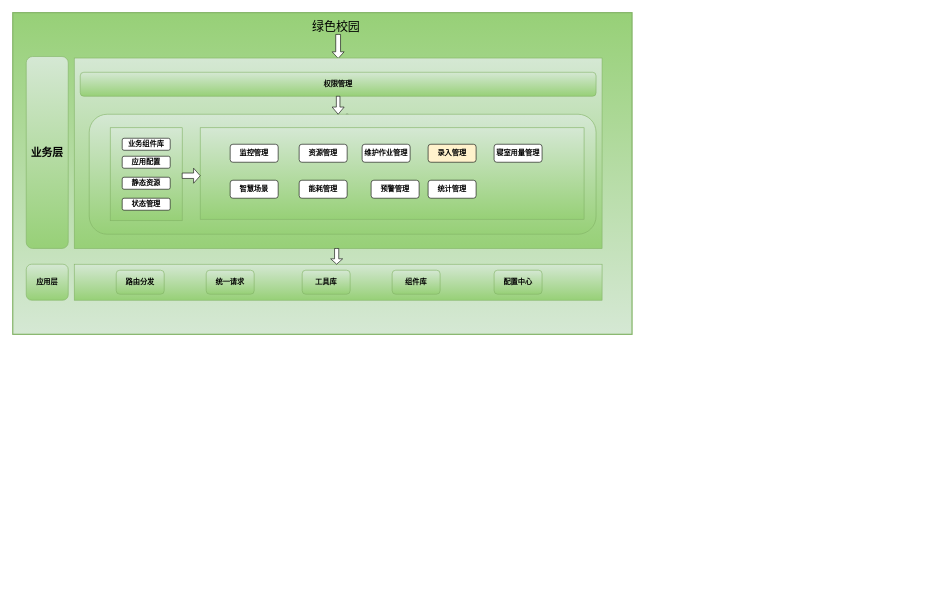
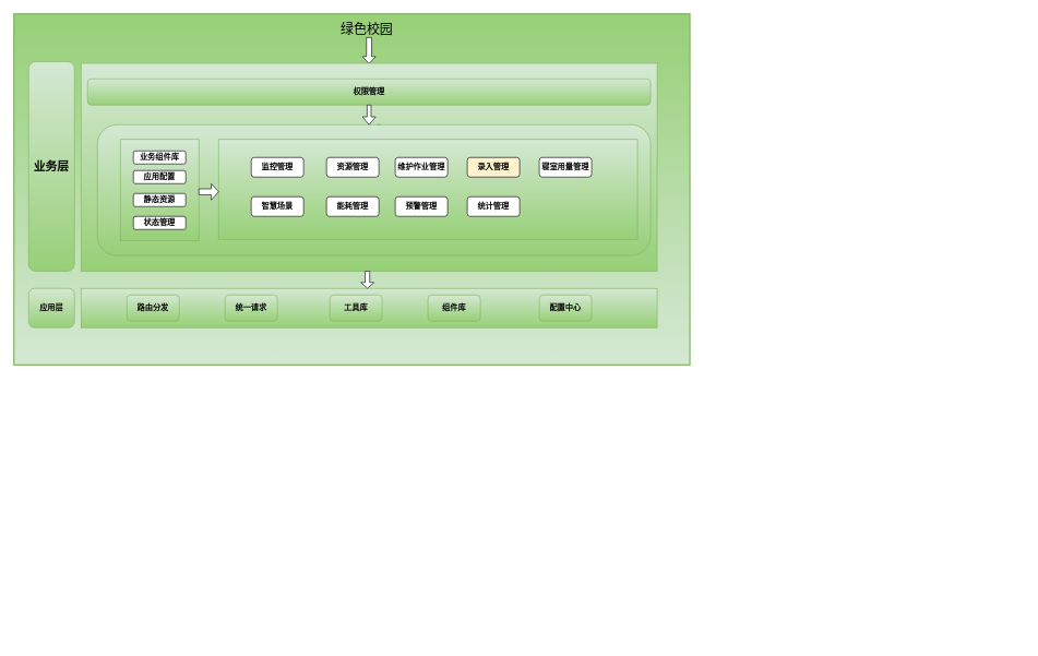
  <mxCell id="0" style=";html=1;" />
  <mxCell id="1" style=";html=1;" parent="0" />
  <mxCell id="2" value="&amp;nbsp; &amp;nbsp; &amp;nbsp; &amp;nbsp; 绿色校园" style="whiteSpace=wrap;html=1;rounded=1;shadow=0;strokeColor=#82b366;strokeWidth=2;fillColor=#d5e8d4;fontSize=20;align=center;arcSize=0;verticalAlign=top;spacingTop=4;direction=west;gradientColor=#97d077;fillStyle=auto;" parent="1" vertex="1"><mxGeometry x="20.5" y="20.62" width="1032.5" height="536.25" as="geometry" /></mxCell>
  <mxCell id="3" style="edgeStyle=orthogonalEdgeStyle;html=1;startArrow=none;startFill=0;startSize=10;endArrow=none;endFill=0;endSize=10;strokeWidth=3;fontSize=11;fontColor=#FFFFFF;strokeColor=#FFFFFF;dashed=1;rounded=0;" parent="1" edge="1"><mxGeometry relative="1" as="geometry"><mxPoint x="504" y="948" as="sourcePoint" /><Array as="points"><mxPoint x="504" y="980" /><mxPoint x="1284" y="980" /></Array></mxGeometry></mxCell>
  <mxCell id="4" value="Subtitle" style="text;html=1;strokeColor=none;fillColor=none;align=center;verticalAlign=middle;whiteSpace=wrap;rounded=0;shadow=0;fontSize=10;fontColor=#009BFF;" parent="1" vertex="1"><mxGeometry x="37" y="340" width="1526" height="20" as="geometry" /></mxCell>
  <mxCell id="5" value="" style="rounded=0;whiteSpace=wrap;html=1;fillColor=#d5e8d4;strokeColor=#82b366;gradientColor=#97d077;" parent="1" vertex="1"><mxGeometry x="123" y="440" width="880" height="60" as="geometry" /></mxCell>
  <mxCell id="6" value="" style="html=1;shadow=0;dashed=0;align=center;verticalAlign=middle;shape=mxgraph.arrows2.arrow;dy=0.6;dx=11;notch=0;direction=south;" vertex="1" parent="1"><mxGeometry x="553" y="56.88" width="20" height="40" as="geometry" /></mxCell>
  <mxCell id="7" value="" style="whiteSpace=wrap;html=1;fillColor=#d5e8d4;strokeColor=#82b366;gradientColor=#97d077;" vertex="1" parent="1"><mxGeometry x="123" y="96.25" width="880" height="317.5" as="geometry" /></mxCell>
  <mxCell id="8" value="权限管理" style="rounded=1;whiteSpace=wrap;html=1;fillColor=#d5e8d4;strokeColor=#82b366;gradientColor=#97d077;fontStyle=1" vertex="1" parent="1"><mxGeometry x="133" y="120" width="860" height="40" as="geometry" /></mxCell>
  <mxCell id="9" value="" style="html=1;shadow=0;dashed=0;align=center;verticalAlign=middle;shape=mxgraph.arrows2.arrow;dy=0.67;dx=20;notch=0;direction=south;" vertex="1" parent="1"><mxGeometry x="573" y="190" width="10" height="30" as="geometry" /></mxCell>
  <mxCell id="10" value="" style="rounded=1;whiteSpace=wrap;html=1;flipH=1;fillColor=#d5e8d4;strokeColor=#82b366;gradientColor=#97d077;" vertex="1" parent="1"><mxGeometry x="148" y="190" width="845" height="200" as="geometry" /></mxCell>
  <mxCell id="11" value="" style="rounded=0;whiteSpace=wrap;html=1;glass=0;fillColor=#d5e8d4;strokeColor=#82b366;gradientColor=#97d077;" vertex="1" parent="1"><mxGeometry x="183" y="212.5" width="120" height="155" as="geometry" /></mxCell>
  <mxCell id="12" value="应用配置" style="rounded=1;whiteSpace=wrap;html=1;fontStyle=1" vertex="1" parent="1"><mxGeometry x="203" y="260" width="80" height="20" as="geometry" /></mxCell>
  <mxCell id="13" value="静态资源" style="rounded=1;whiteSpace=wrap;html=1;fontStyle=1" vertex="1" parent="1"><mxGeometry x="203" y="295" width="80" height="20" as="geometry" /></mxCell>
  <mxCell id="14" value="" style="rounded=0;whiteSpace=wrap;html=1;fillColor=#d5e8d4;strokeColor=#82b366;gradientColor=#97d077;" vertex="1" parent="1"><mxGeometry x="333" y="212.5" width="640" height="152.5" as="geometry" /></mxCell>
  <mxCell id="15" value="状态管理" style="rounded=1;whiteSpace=wrap;html=1;container=0;fontStyle=1" vertex="1" parent="1"><mxGeometry x="203" y="330" width="80" height="20" as="geometry" /></mxCell>
  <mxCell id="16" value="业务组件库" style="rounded=1;whiteSpace=wrap;html=1;fontStyle=1" vertex="1" parent="1"><mxGeometry x="203" y="230" width="80" height="20" as="geometry" /></mxCell>
  <mxCell id="17" value="监控管理" style="rounded=1;whiteSpace=wrap;html=1;fontStyle=1" vertex="1" parent="1"><mxGeometry x="383" y="240" width="80" height="30" as="geometry" /></mxCell>
  <mxCell id="18" value="智慧场景" style="rounded=1;whiteSpace=wrap;html=1;fontStyle=1" vertex="1" parent="1"><mxGeometry x="383" y="300" width="80" height="30" as="geometry" /></mxCell>
  <mxCell id="19" value="资源管理" style="rounded=1;whiteSpace=wrap;html=1;fontStyle=1" vertex="1" parent="1"><mxGeometry x="498" y="240" width="80" height="30" as="geometry" /></mxCell>
  <mxCell id="20" value="能耗管理" style="rounded=1;whiteSpace=wrap;html=1;fontStyle=1" vertex="1" parent="1"><mxGeometry x="498" y="300" width="80" height="30" as="geometry" /></mxCell>
  <mxCell id="21" value="维护作业管理" style="rounded=1;whiteSpace=wrap;html=1;fontStyle=1" vertex="1" parent="1"><mxGeometry x="603" y="240" width="80" height="30" as="geometry" /></mxCell>
- <mxCell id="22" value="预警管理" style="rounded=1;whiteSpace=wrap;html=1;fontStyle=1" vertex="1" parent="1"><mxGeometry x="618" y="300" width="80" height="30" as="geometry" /></mxCell>
+ <mxCell id="22" value="预警管理" style="rounded=1;whiteSpace=wrap;html=1;fontStyle=1" vertex="1" parent="1"><mxGeometry x="603" y="300" width="80" height="30" as="geometry" /></mxCell>
  <mxCell id="23" value="录入管理" style="rounded=1;whiteSpace=wrap;html=1;fontStyle=1;fillColor=#fff2cc;" vertex="1" parent="1"><mxGeometry x="713" y="240" width="80" height="30" as="geometry" /></mxCell>
  <mxCell id="24" value="统计管理" style="rounded=1;whiteSpace=wrap;html=1;fontStyle=1" vertex="1" parent="1"><mxGeometry x="713" y="300" width="80" height="30" as="geometry" /></mxCell>
  <mxCell id="25" value="寝室用量管理" style="rounded=1;whiteSpace=wrap;html=1;fontStyle=1" vertex="1" parent="1"><mxGeometry x="823" y="240" width="80" height="30" as="geometry" /></mxCell>
  <mxCell id="26" value="&lt;h2&gt;&lt;font style=&quot;font-size: 18px;&quot;&gt;业务层&lt;/font&gt;&lt;/h2&gt;" style="rounded=1;whiteSpace=wrap;html=1;fillColor=#d5e8d4;strokeColor=#82b366;labelBorderColor=none;gradientColor=#97d077;" vertex="1" parent="1"><mxGeometry x="43" y="93.75" width="70" height="320" as="geometry" /></mxCell>
  <mxCell id="27" value="应用层" style="rounded=1;whiteSpace=wrap;html=1;fillColor=#d5e8d4;gradientColor=#97d077;strokeColor=#82b366;fontStyle=1" vertex="1" parent="1"><mxGeometry x="43" y="440" width="70" height="60" as="geometry" /></mxCell>
  <mxCell id="28" value="路由分发" style="rounded=1;whiteSpace=wrap;html=1;fillColor=#d5e8d4;gradientColor=#97d077;strokeColor=#82b366;fontStyle=1" vertex="1" parent="1"><mxGeometry x="193" y="450" width="80" height="40" as="geometry" /></mxCell>
  <mxCell id="29" value="统一请求" style="rounded=1;whiteSpace=wrap;html=1;fillColor=#d5e8d4;gradientColor=#97d077;strokeColor=#82b366;fontStyle=1" vertex="1" parent="1"><mxGeometry x="343" y="450" width="80" height="40" as="geometry" /></mxCell>
  <mxCell id="30" value="工具库" style="rounded=1;whiteSpace=wrap;html=1;fillColor=#d5e8d4;gradientColor=#97d077;strokeColor=#82b366;fontStyle=1" vertex="1" parent="1"><mxGeometry x="503" y="450" width="80" height="40" as="geometry" /></mxCell>
  <mxCell id="31" value="组件库" style="rounded=1;whiteSpace=wrap;html=1;fillColor=#d5e8d4;gradientColor=#97d077;strokeColor=#82b366;fontStyle=1" vertex="1" parent="1"><mxGeometry x="653" y="450" width="80" height="40" as="geometry" /></mxCell>
  <mxCell id="32" value="配置中心" style="rounded=1;whiteSpace=wrap;html=1;fillColor=#d5e8d4;gradientColor=#97d077;strokeColor=#82b366;fontStyle=1" vertex="1" parent="1"><mxGeometry x="823" y="450" width="80" height="40" as="geometry" /></mxCell>
  <mxCell id="33" value="" style="html=1;shadow=0;dashed=0;align=center;verticalAlign=middle;shape=mxgraph.arrows2.arrow;dy=0.64;dx=11;notch=0;" vertex="1" parent="1"><mxGeometry x="303" y="280" width="30" height="25" as="geometry" /></mxCell>
  <mxCell id="34" value="" style="html=1;shadow=0;dashed=0;align=center;verticalAlign=middle;shape=mxgraph.arrows2.arrow;dy=0.7;dx=12;direction=south;notch=0;movable=1;resizable=1;rotatable=1;deletable=1;editable=1;locked=0;connectable=1;" vertex="1" parent="1"><mxGeometry x="553" y="160" width="20" height="30" as="geometry" /></mxCell>
  <mxCell id="35" value="" style="html=1;shadow=0;dashed=0;align=center;verticalAlign=middle;shape=mxgraph.arrows2.arrow;dy=0.65;dx=9;direction=south;notch=0;" vertex="1" parent="1"><mxGeometry x="550.5" y="413.75" width="20" height="26.25" as="geometry" /></mxCell>
